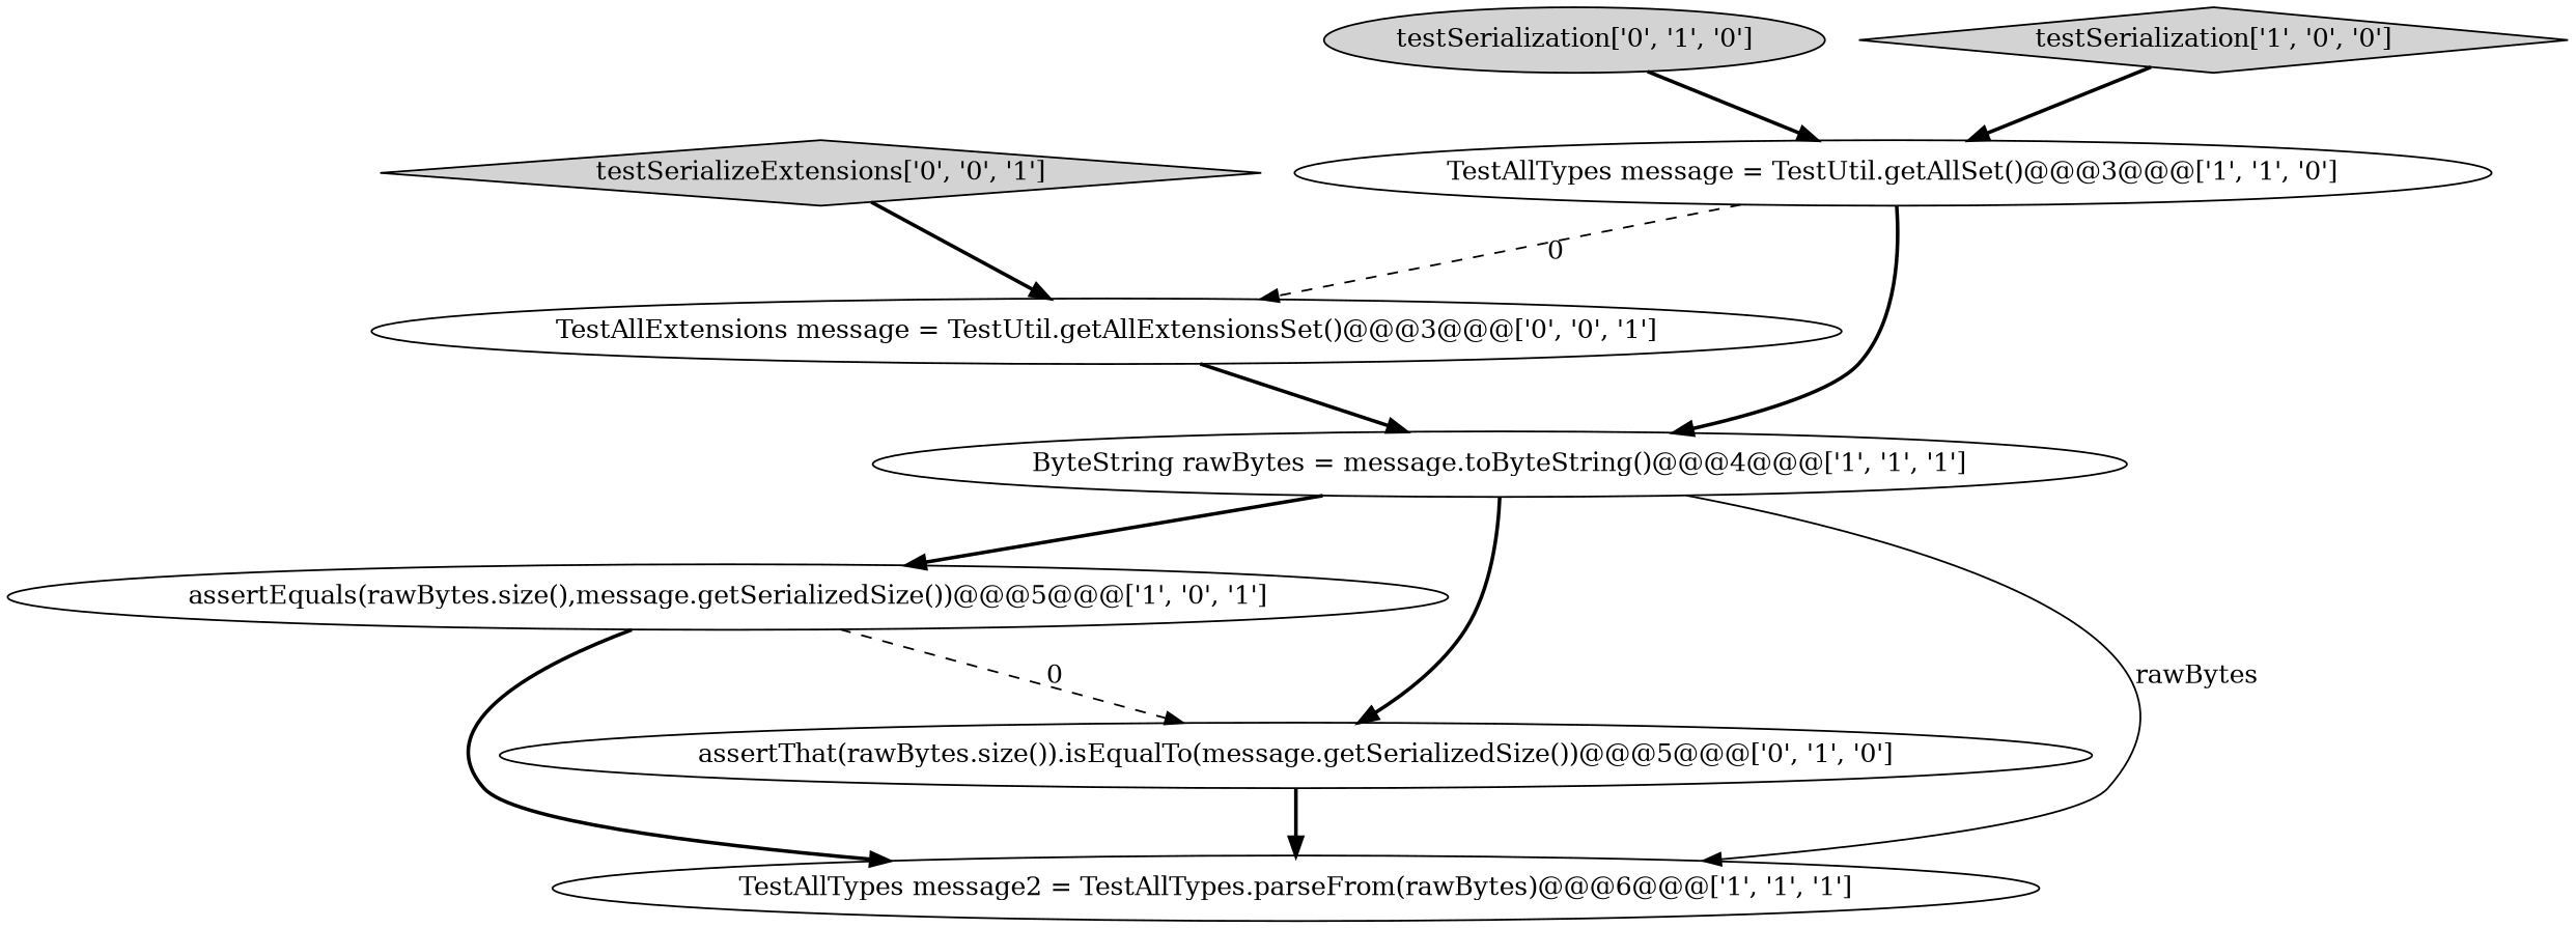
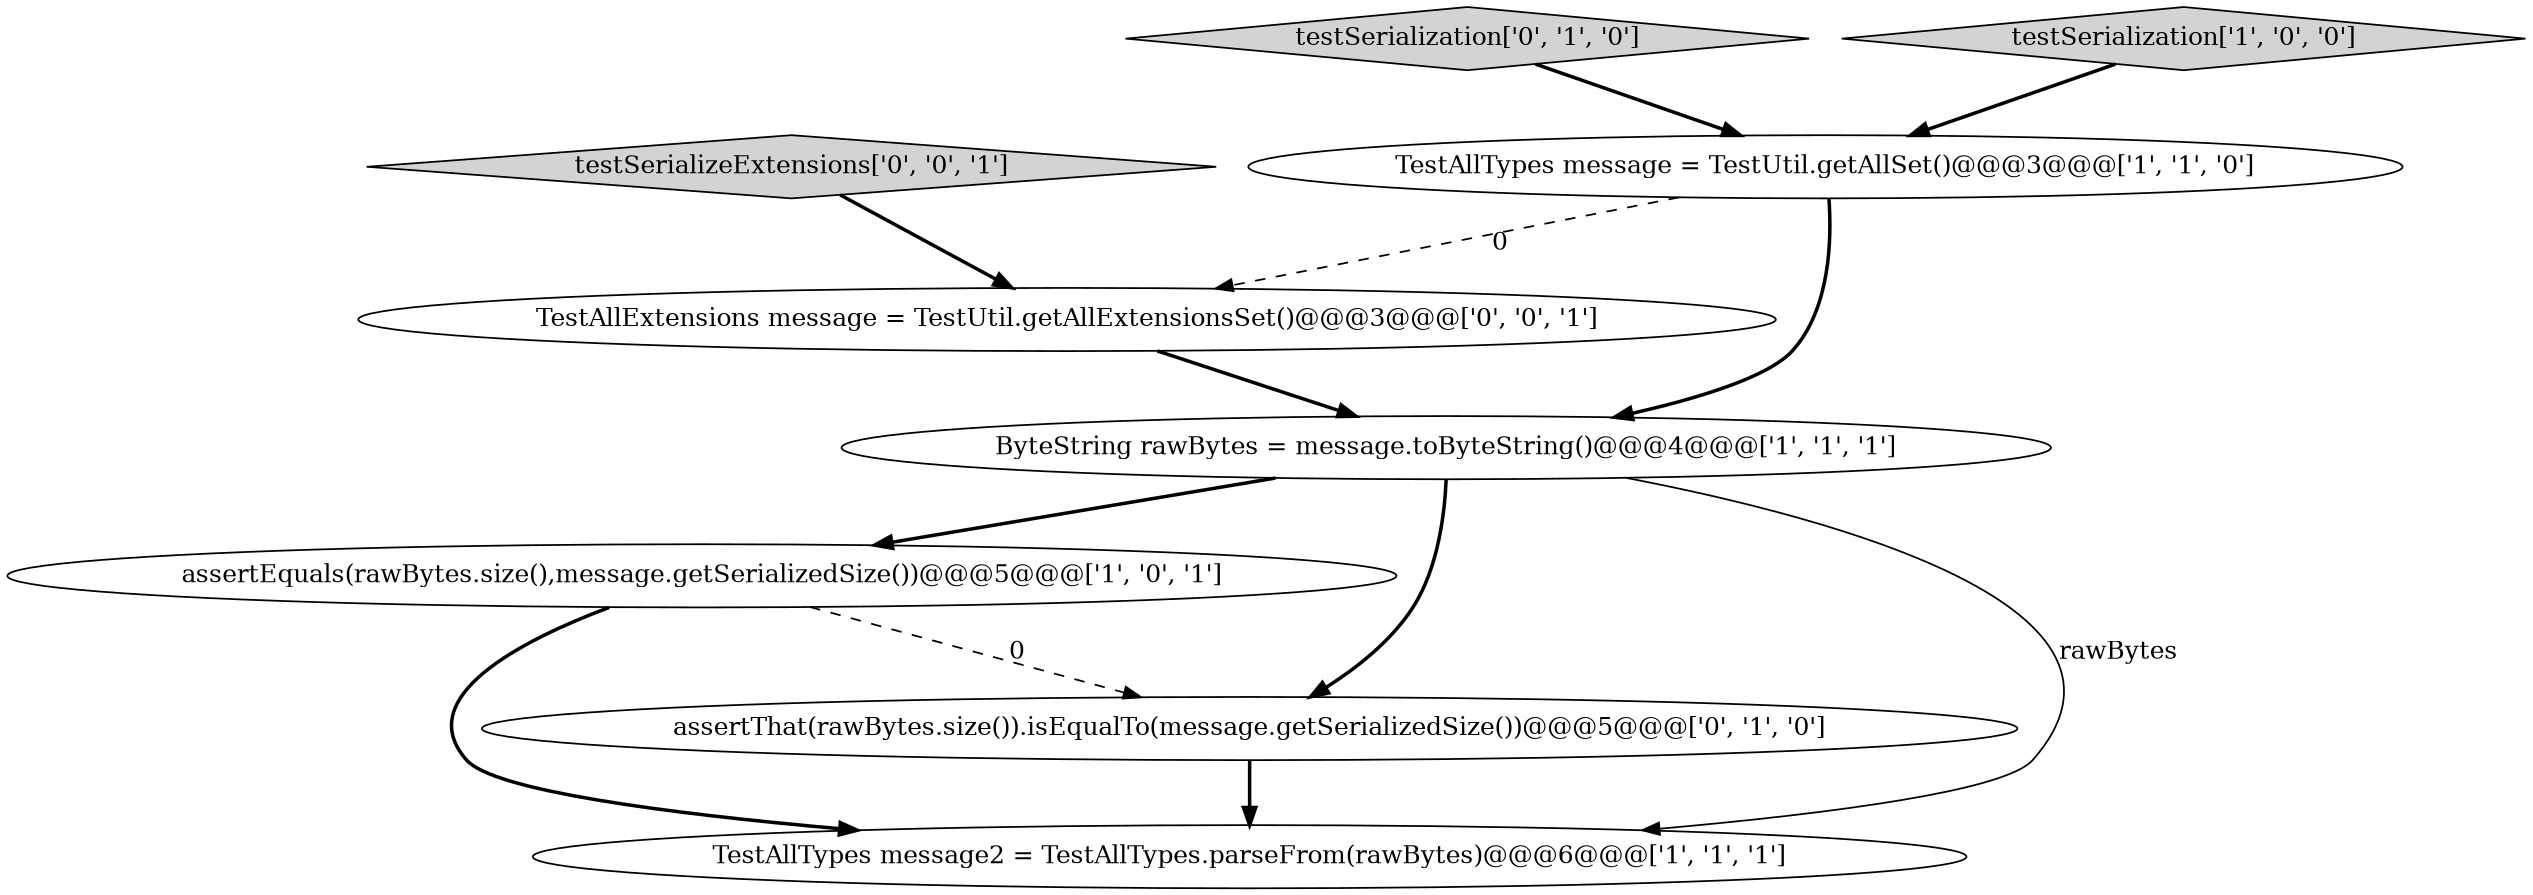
  digraph {
    node [fillcolor=white shape=ellipse style=filled]
    edge [style=bold]
    n1 [label="TestAllTypes message = TestUtil.getAllSet()@@@3@@@['1', '1', '0']"]
    n2 [label="ByteString rawBytes = message.toByteString()@@@4@@@['1', '1', '1']"]
    n3 [label="TestAllExtensions message = TestUtil.getAllExtensionsSet()@@@3@@@['0', '0', '1']"]
    n4 [label="assertEquals(rawBytes.size(),message.getSerializedSize())@@@5@@@['1', '0', '1']"]
    n5 [label="assertThat(rawBytes.size()).isEqualTo(message.getSerializedSize())@@@5@@@['0', '1', '0']"]
    n6 [label="TestAllTypes message2 = TestAllTypes.parseFrom(rawBytes)@@@6@@@['1', '1', '1']"]
-   n7 [fillcolor=lightgray label="testSerialization['0', '1', '0']"]
+   n7 [fillcolor=lightgray label="testSerialization['0', '1', '0']" shape=diamond]
    n8 [fillcolor=lightgray label="testSerialization['1', '0', '0']" shape=diamond]
    n9 [fillcolor=lightgray label="testSerializeExtensions['0', '0', '1']" shape=diamond]
    n1 -> n2
    n1 -> n3 [label=0 style=dashed]
    n2 -> n4
    n2 -> n5
    n2 -> n6 [label=rawBytes style=solid]
    n3 -> n2
    n4 -> n5 [label=0 style=dashed]
    n4 -> n6
    n5 -> n6
    n7 -> n1
    n8 -> n1
    n9 -> n3
  }
